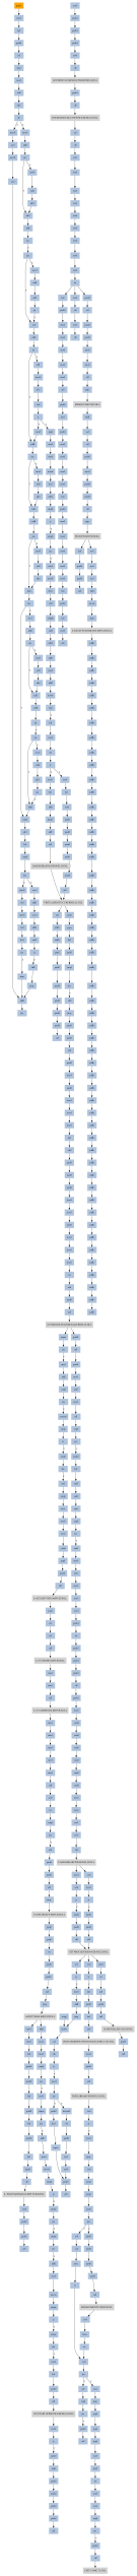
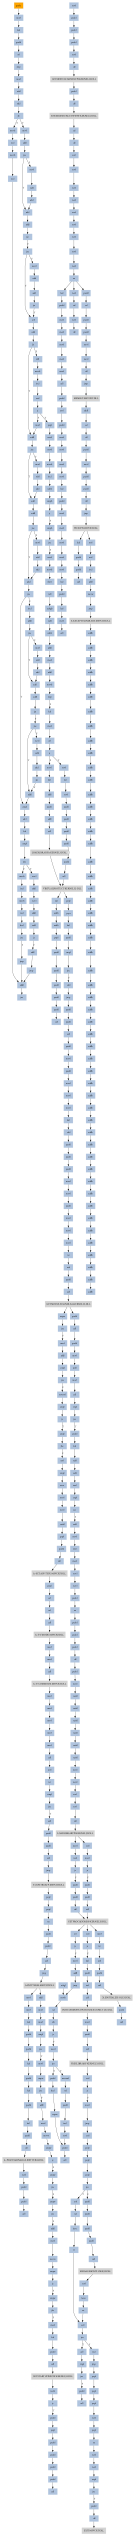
  strict digraph {
    fontname="EB Garamond"
    node [color=lightsteelblue fillcolor=lightsteelblue fontname="EB Garamond" shape=rectangle style=filled]
    edge [color="#000000" fontname="EB Garamond"]
    n1 [color=lightgrey fillcolor=orange label=pusha]
    n2 [label=movl]
    n3 [label=leal]
    n4 [label=pushl]
    n5 [label=orl]
    n6 [label=jmp]
    n7 [label=movl]
    n8 [label=subl]
    n9 [label=adcl]
    n10 [label=jb]
    n11 [label=movb]
    n12 [label=movl]
    n13 [label=incl]
    n14 [label=addl]
    n15 [label=movb]
    n16 [label=jne]
    n17 [label=incl]
    n18 [label=addl]
    n19 [label=jne]
    n20 [label=adcl]
    n21 [label=movl]
    n22 [label=addl]
    n23 [label=subl]
    n24 [label=jae]
    n25 [label=adcl]
    n26 [label=jne]
    n27 [label=xorl]
    n28 [label=movl]
    n29 [label=subl]
    n30 [label=subl]
    n31 [label=jb]
    n32 [label=adcl]
    n33 [label=addl]
    n34 [label=shll]
    n35 [label=jne]
    n36 [label=movb]
    n37 [label=adcl]
    n38 [label=movl]
    n39 [label=incl]
    n40 [label=addl]
    n41 [label=subl]
    n42 [label=jne]
    n43 [label=adcl]
    n44 [label=adcl]
    n45 [label=movl]
    n46 [label=jne]
    n47 [label=subl]
    n48 [label=cmpl]
    n49 [label=incl]
    n50 [label=adcl]
    n51 [label=adcl]
    n52 [label=addl]
    n53 [label=leal]
    n54 [label=jne]
    n55 [label=cmpl]
    n56 [label=jbe]
    n57 [label=movb]
    n58 [label=movl]
    n59 [label=incl]
    n60 [label=addl]
    n61 [label=movb]
    n62 [label=movl]
    n63 [label=incl]
    n64 [label=decl]
    n65 [label=jne]
    n66 [label=jmp]
    n67 [label=xorl]
    n68 [label=je]
    n69 [label=movl]
    n70 [label=popl]
    n71 [label=movl]
    n72 [label=movl]
    n73 [label=addl]
    n74 [label=subl]
    n75 [label=ja]
    n76 [label=addl]
    n77 [label=jmp]
    n78 [label=adcl]
    n79 [label=movl]
    n80 [label=addl]
    n81 [label=subl]
    n82 [label=jae]
    n83 [label=adcl]
    n84 [label=jne]
    n85 [label=addl]
    n86 [label=movl]
    n87 [label=subl]
    n88 [label=adcl]
    n89 [label=jae]
    n90 [label=jae]
    n91 [label=movb]
    n92 [label=incl]
    n93 [label=subb]
    n94 [label=cmpb]
    n95 [label=ja]
    n96 [label=cmpb]
    n97 [label=jne]
    n98 [label=movl]
    n99 [label=movb]
    n100 [label=shrw]
    n101 [label=roll]
    n102 [label=xchgb]
    n103 [label=subl]
    n104 [label=subb]
    n105 [label=addl]
    n106 [label=movl]
    n107 [label=addl]
    n108 [label=movb]
    n109 [label=loop]
    n110 [label=leal]
    n111 [label=movl]
    n112 [label=orl]
    n113 [label=je]
    n114 [label=movl]
    n115 [label=movl]
    n116 [label=leal]
    n117 [label=leal]
    n118 [label=addl]
    n119 [label=movl]
    n120 [label=pushl]
    n121 [label=addl]
    n122 [label=call]
    n123 [color=lightgrey fillcolor=lightgrey label="LOADLIBRARYA-KERNEL32-DLL"]
    n124 [color=lightgrey fillcolor=lightgrey label="VIRTUALPROTECT-KERNEL32-DLL"]
    n125 [label=xchgl]
    n126 [label=movb]
    n127 [label=incl]
    n128 [label=orb]
    n129 [label=je]
    n130 [label=movl]
    n131 [label=jns]
    n132 [label=pushl]
    n133 [label=movzwl]
    n134 [label=decl]
    n135 [label=incl]
    n136 [label=repnz]
    n137 [label=pushl]
    n138 [label=pushl]
    n139 [label=call]
    n140 [color=lightgrey fillcolor=lightgrey label="GETPROCADDRESS-KERNEL32-DLL"]
    n141 [label=orl]
    n142 [label=testl]
    n143 [label=movl]
    n144 [label=je]
    n145 [label=je]
    n146 [label=ret]
    n147 [label=movl]
    n148 [label=leal]
    n149 [label=xorl]
    n150 [label=addl]
    n151 [label=jmp]
    n152 [label=incl]
    n153 [label=movl]
    n154 [label=pushl]
    n155 [label=pushl]
    n156 [label=pushl]
    n157 [label=pushl]
    n158 [label=pushl]
    n159 [label=call]
    n160 [label=leal]
    n161 [label=popl]
    n162 [label=andb]
    n163 [label=popa]
    n164 [label=andb]
    n165 [label=leal]
    n166 [label=popl]
    n167 [label=pushl]
    n168 [label=pushl]
    n169 [label=pushl]
    n170 [label=pushl]
    n171 [label=pushl]
    n172 [label=call]
    n173 [label=pushl]
    n174 [label=cmpl]
    n175 [label=jne]
    n176 [label=subl]
    n177 [label=jmp]
    n178 [label=pushl]
    n179 [label=pushl]
    n180 [label=call]
    n181 [label=pushl]
    n182 [label=movl]
    n183 [label=pushl]
    n184 [label=movl]
    n185 [label=movl]
    n186 [label=movl]
    n187 [label=leal]
    n188 [label=subl]
    n189 [label=pushl]
    n190 [label=pushl]
    n191 [label=pushl]
    n192 [label=movl]
    n193 [label=movl]
    n194 [label=pushl]
    n195 [label=movl]
    n196 [label=movl]
    n197 [label=movl]
    n198 [label=ret]
    n199 [label=xorl]
    n200 [label=pushl]
    n201 [label=call]
    n202 [color=lightgrey fillcolor=lightgrey label="GETMODULEHANDLEA-KERNEL32-DLL"]
    n203 [label=cmpw]
    n204 [label=pushl]
    n205 [label=jne]
    n206 [label=call]
    n207 [label=movl]
    n208 [label=pushl]
    n209 [label=addl]
    n210 [label=cmpl]
    n211 [label=jne]
    n212 [label=movzwl]
    n213 [label=cmpl]
    n214 [label=je]
    n215 [label=cmpl]
    n216 [label=jbe]
    n217 [label=xorl]
    n218 [label=cmpl]
    n219 [label=setne]
    n220 [label=movl]
    n221 [label=movl]
    n222 [label=pushl]
    n223 [label=popl]
    n224 [label=pushl]
    n225 [label=call]
    n226 [color=lightgrey fillcolor=lightgrey label="A--SET-APP-TYPE-MSVCRT-DLL"]
    n227 [label=popl]
    n228 [label=orl]
    n229 [label=orl]
    n230 [label=call]
    n231 [color=lightgrey fillcolor=lightgrey label="A--P--FMODE-MSVCRT-DLL"]
    n232 [label=movl]
    n233 [label=movl]
    n234 [label=call]
    n235 [color=lightgrey fillcolor=lightgrey label="A--P--COMMODE-MSVCRT-DLL"]
    n236 [label=movl]
    n237 [label=movl]
    n238 [label=movl]
    n239 [label=movl]
    n240 [label=movl]
    n241 [label=call]
    n242 [label=xorl]
    n243 [label=ret]
    n244 [label=cmpl]
    n245 [label=jne]
    n246 [label=call]
    n247 [label=pushl]
    n248 [label=pushl]
    n249 [label=call]
    n250 [label=jmp]
    n251 [color=lightgrey fillcolor=lightgrey label="A-CONTROLFP-MSVCRT-DLL"]
    n252 [label=popl]
    n253 [label=popl]
    n254 [label=ret]
    n255 [label=pushl]
    n256 [label=pushl]
    n257 [label=call]
    n258 [label=jmp]
    n259 [color=lightgrey fillcolor=lightgrey label="A-INITTERM-MSVCRT-DLL"]
    n260 [label=movl]
    n261 [label=addl]
    n262 [label=movl]
    n263 [label=movl]
    n264 [label=leal]
    n265 [label=movl]
    n266 [label=pushl]
    n267 [label=pushl]
    n268 [label=leal]
    n269 [label=pushl]
    n270 [label=leal]
    n271 [label=pushl]
    n272 [label=leal]
    n273 [label=pushl]
    n274 [label=call]
    n275 [color=lightgrey fillcolor=lightgrey label="A--WGETMAINARGS-INITTERM-DLL"]
    n276 [label=movl]
    n277 [label=pushl]
    n278 [label=pushl]
    n279 [label=call]
    n280 [label=cmpl]
    n281 [label=jne]
    n282 [label=movl]
    n283 [label=cmpw]
    n284 [label=jne]
    n285 [label=addl]
    n286 [label=movl]
    n287 [label=movw]
    n288 [label=cmpw]
    n289 [label=je]
    n290 [label=cmpw]
    n291 [label=jne]
    n292 [label=cmpw]
    n293 [label=jne]
    n294 [label=addl]
    n295 [label=movl]
    n296 [label=movw]
    n297 [label=cmpw]
    n298 [label=je]
    n299 [label=cmpw]
    n300 [label=jbe]
    n301 [label=movl]
    n302 [label=leal]
    n303 [label=pushl]
    n304 [label=call]
    n305 [color=lightgrey fillcolor=lightgrey label="GETSTARTUPINFOW-KERNEL32-DLL"]
    n306 [label=testb]
    n307 [label=je]
    n308 [label=pushl]
    n309 [label=popl]
    n310 [label=pushl]
    n311 [label=pushl]
    n312 [label=pushl]
    n313 [label=pushl]
    n314 [label=call]
    n315 [label=movl]
    n316 [label=andl]
    n317 [label=movl]
    n318 [label=call]
    n319 [label=cmpl]
    n320 [label=jae]
    n321 [label=pushl]
    n322 [label=leal]
    n323 [label=subl]
    n324 [label=subl]
    n325 [label=testl]
    n326 [label=cmpl]
    n327 [label=jae]
    n328 [label=subl]
    n329 [label=movl]
    n330 [label=testl]
    n331 [label=movl]
    n332 [label=movl]
    n333 [label=movl]
    n334 [label=pushl]
    n335 [label=ret]
    n336 [label=pushl]
    n337 [label=pushl]
    n338 [label=pushl]
    n339 [label=call]
    n340 [label=pushl]
    n341 [label=movl]
    n342 [label=pushl]
    n343 [label=pushl]
    n344 [label=pushl]
    n345 [label=pushl]
    n346 [label=pushl]
    n347 [label=pushl]
    n348 [label=movl]
    n349 [label=movl]
    n350 [label=xorl]
    n351 [label=xorl]
    n352 [label=call]
    n353 [color=lightgrey fillcolor=lightgrey label="LOADLIBRARYW-KERNEL32-DLL"]
    n354 [label=movl]
    n355 [label=testl]
    n356 [label=testl]
    n357 [label=movl]
    n358 [label=je]
    n359 [label=je]
    n360 [label=pushl]
    n361 [label=pushl]
    n362 [label=call]
    n363 [label=pushl]
    n364 [label=incl]
    n365 [label=call]
    n366 [color=lightgrey fillcolor=lightgrey label="INITCOMMONCONTROLSEX-COMCTL32-DLL"]
    n367 [label=movl]
    n368 [label=pushl]
    n369 [label=call]
    n370 [color=lightgrey fillcolor=lightgrey label="FREELIBRARY-KERNEL32-DLL"]
    n371 [label=testl]
    n372 [label=je]
    n373 [label=movl]
    n374 [label=jmp]
    n375 [label=testl]
    n376 [label=popl]
    n377 [label=popl]
    n378 [label=popl]
    n379 [label=jne]
    n380 [label=pushl]
    n381 [label=xorl]
    n382 [label=pushl]
    n383 [label=incl]
    n384 [label=pushl]
    n385 [label=leave]
    n386 [label=pushl]
    n387 [label=ret]
    n388 [label=testl]
    n389 [label=jne]
    n390 [label=call]
    n391 [label=incl]
    n392 [label=cmpl]
    n393 [label=jmp]
    n394 [label=jne]
    n395 [label=popl]
    n396 [label=pushl]
    n397 [label=call]
    n398 [label=pushl]
    n399 [label=pushl]
    n400 [label=call]
    n401 [label=pushl]
    n402 [label=call]
    n403 [color=lightgrey fillcolor=lightgrey label="OLEINITIALIZE-OLE32-DLL"]
    n404 [label=pushl]
    n405 [label=call]
    n406 [label=movl]
    n407 [label=pushl]
    n408 [label=pushl]
    n409 [label=pushl]
    n410 [label=movl]
    n411 [label=call]
    n412 [color=lightgrey fillcolor=lightgrey label="GETMODULEHANDLEW-KERNEL32-DLL"]
    n413 [label=pushl]
    n414 [label=call]
    n415 [color=lightgrey fillcolor=lightgrey label="ENUMRESOURCETYPESW-KERNEL32-DLL"]
    n416 [label=leal]
    n417 [label=call]
    n418 [label=xorl]
    n419 [label=movl]
    n420 [label=movl]
    n421 [label=movl]
    n422 [label=movl]
    n423 [label=movl]
    n424 [label=movl]
    n425 [label=movl]
    n426 [label=movl]
    n427 [label=ret]
    n428 [label=leal]
    n429 [label=movl]
    n430 [label=pushl]
    n431 [label=pushl]
    n432 [label=leal]
    n433 [label=leal]
    n434 [label=movl]
    n435 [label=movl]
    n436 [label=pushl]
    n437 [label=movl]
    n438 [label=movl]
    n439 [label=movl]
    n440 [label=movl]
    n441 [label=call]
    n442 [label=pushl]
    n443 [label=xorl]
    n444 [label=pushl]
    n445 [label=movl]
    n446 [label=movl]
    n447 [label=movl]
    n448 [label=movl]
    n449 [label=leal]
    n450 [label=pushl]
    n451 [label=movl]
    n452 [label=movl]
    n453 [label=movl]
    n454 [label=movl]
    n455 [label=movl]
    n456 [label=leal]
    n457 [label=pushl]
    n458 [label=leal]
    n459 [label=movl]
    n460 [label=call]
    n461 [label=call]
    n462 [label=pushl]
    n463 [label=movl]
    n464 [label=movl]
    n465 [label=call]
    n466 [label=jmp]
    n467 [fillcolor=lightgrey label="MEMSET-MSVCRT-DLL"]
    n468 [label=addl]
    n469 [label=leal]
    n470 [label=call]
    n471 [label=pushl]
    n472 [label=movl]
    n473 [label=pushl]
    n474 [label=pushl]
    n475 [label=call]
    n476 [label=jmp]
    n477 [color=lightgrey fillcolor=lightgrey label="WCSCPY-MSVCRT-DLL"]
    n478 [label=leal]
    n479 [label=xorl]
    n480 [label=pushl]
    n481 [label=xorl]
    n482 [label=pushl]
    n483 [label=incl]
    n484 [label=call]
    n485 [label=addl]
    n486 [label=movw]
    n487 [label=jmp]
    n488 [color=lightgrey fillcolor=lightgrey label="A-EXCEPT-HANDLER3-MSVCRT-DLL"]
    n489 [label=addb]
    n490 [label=addb]
    n491 [label=addb]
    n492 [label=addb]
    n493 [label=addb]
    n494 [label=addb]
    n495 [label=addb]
    n496 [label=addb]
    n497 [label=addb]
    n498 [label=addb]
    n499 [label=addb]
    n500 [label=addb]
    n501 [label=addb]
    n502 [label=addb]
    n503 [label=addb]
    n504 [label=addb]
    n505 [label=addb]
    n506 [label=addb]
    n507 [label=addb]
    n508 [label=addb]
    n509 [label=addb]
    n510 [label=addb]
    n511 [label=addb]
    n512 [label=addb]
    n513 [label=addb]
    n514 [label=addb]
    n515 [label=addb]
    n516 [label=addb]
    n517 [label=addb]
    n518 [label=addb]
    n519 [label=addb]
    n520 [label=addb]
    n521 [label=addb]
    n522 [label=addb]
    n523 [label=addb]
    n524 [label=addb]
    n525 [label=addb]
    n526 [label=addb]
    n527 [label=addb]
    n528 [label=addb]
    n529 [label=addb]
    n530 [label=addb]
    n531 [label=addb]
    n532 [label=addb]
    n533 [label=addb]
    n534 [label=addb]
    n535 [label=addb]
    n536 [label=addb]
    n537 [label=addb]
    n538 [label=addb]
    n539 [label=addb]
    n540 [label=addb]
    n541 [label=call]
    n542 [color=lightgrey fillcolor=lightgrey label="MESSAGEBOXW-USER32-DLL"]
    n543 [label=xorl]
    n544 [label=leave]
    n545 [label=ret]
    n546 [label=popl]
    n547 [label=popl]
    n548 [label=movl]
    n549 [label=popl]
    n550 [label=ret]
    n551 [label=movl]
    n552 [label=movl]
    n553 [label=cmpl]
    n554 [label=jne]
    n555 [label=pushl]
    n556 [label=call]
-   n557 [color=lightgrey fillcolor=lightgrey label="EXIT-COMCTL-DLL"]
+   n557 [color=lightgrey fillcolor=lightgrey label="EXIT-MSVCRT-DLL"]
    n1 -> n2
    n2 -> n3
    n3 -> n4
    n4 -> n5
    n5 -> n6
    n6 -> n7
    n7 -> n8
    n8 -> n9
    n9 -> n10
    n10 -> n11 [label=T]
    n10 -> n12 [label=F]
    n11 -> n13
    n12 -> n14
    n13 -> n15
    n14 -> n16
    n15 -> n17
    n16 -> n20 [label=T]
    n16 -> n21 [label=F]
    n17 -> n18
    n18 -> n19
    n20 -> n22
    n21 -> n23
    n22 -> n24
    n23 -> n25
    n24 -> n26 [label=F]
    n25 -> n20
    n26 -> n27 [label=T]
    n26 -> n28 [label=F]
    n27 -> n29
    n28 -> n30
    n29 -> n31
    n30 -> n32
    n31 -> n33 [label=T]
    n31 -> n34 [label=F]
    n32 -> n89
    n33 -> n35
    n34 -> n36
    n35 -> n37 [label=T]
    n35 -> n38 [label=F]
    n36 -> n39
    n37 -> n40
    n38 -> n41
    n39 -> n67
    n40 -> n42
    n41 -> n43
    n42 -> n44 [label=T]
    n42 -> n45 [label=F]
    n43 -> n37
    n44 -> n46
    n45 -> n47
    n46 -> n48 [label=T]
    n46 -> n49 [label=F]
    n47 -> n50
    n48 -> n51
    n49 -> n52
    n50 -> n44
    n51 -> n53
    n52 -> n54
    n53 -> n55
    n54 -> n78 [label=T]
    n54 -> n79 [label=F]
    n55 -> n56
    n56 -> n57 [label=F]
    n56 -> n58 [label=T]
    n57 -> n59
    n58 -> n60
    n59 -> n61
    n60 -> n62
    n61 -> n63
    n62 -> n73
    n63 -> n64
    n64 -> n65
    n65 -> n66 [label=F]
    n66 -> n18
    n67 -> n68
    n68 -> n69 [label=F]
    n68 -> n70 [label=T]
    n69 -> n33
    n70 -> n71
    n71 -> n72
    n72 -> n91
    n73 -> n74
    n74 -> n75
    n75 -> n76 [label=F]
    n76 -> n77
    n77 -> n18
    n78 -> n80
    n79 -> n81
    n80 -> n82
    n81 -> n83
    n82 -> n84 [label=F]
    n83 -> n78
    n84 -> n85 [label=T]
    n84 -> n86 [label=F]
    n85 -> n48
    n86 -> n87
    n87 -> n88
    n88 -> n90
    n89 -> n27 [label=F]
    n90 -> n85 [label=F]
    n91 -> n92
    n92 -> n93
    n93 -> n94
    n94 -> n95
    n95 -> n96 [label=F]
    n96 -> n97
    n97 -> n98 [label=F]
    n98 -> n99
    n99 -> n100
-   n100 -> n101
    n101 -> n102
    n102 -> n103
    n103 -> n104
    n104 -> n105
    n105 -> n106
    n106 -> n107
    n107 -> n108
    n108 -> n109
    n109 -> n110 [label=F]
    n110 -> n111
    n111 -> n112
    n112 -> n113
    n113 -> n114 [label=F]
    n113 -> n115 [label=T]
    n114 -> n116
    n115 -> n117
    n116 -> n118
    n117 -> n119
    n118 -> n120
    n119 -> n154
    n120 -> n121
    n121 -> n122
    n122 -> n123
    n123 -> n124
    n124 -> n160
    n124 -> n161
    n125 -> n126
    n126 -> n127
    n127 -> n128
    n128 -> n129
    n129 -> n130 [label=F]
    n130 -> n131
    n131 -> n132 [label=T]
    n131 -> n133 [label=F]
    n132 -> n134
    n133 -> n135
    n134 -> n136
    n135 -> n137
    n136 -> n138
    n137 -> n152
    n138 -> n139
    n140 -> n141
    n140 -> n142
    n140 -> n143
    n141 -> n144
    n142 -> n145
    n143 -> n146
    n144 -> n147 [label=F]
    n145 -> n148 [label=F]
    n146 -> n149
    n147 -> n150
    n148 -> n363
    n149 -> n401
    n150 -> n151
    n151 -> n126
    n152 -> n153
    n153 -> n138
    n154 -> n155
    n155 -> n156
    n156 -> n157
    n157 -> n158
    n158 -> n159
    n159 -> n124
    n160 -> n162
    n161 -> n163
    n162 -> n164
    n163 -> n165
    n164 -> n166
    n165 -> n173
    n166 -> n167
    n167 -> n168
    n168 -> n169
    n169 -> n170
    n170 -> n171
    n171 -> n172
    n173 -> n174
    n174 -> n175
    n175 -> n176 [label=F]
    n176 -> n177
    n177 -> n178
    n178 -> n179
    n179 -> n180
    n180 -> n181
    n181 -> n182
    n182 -> n183
    n183 -> n184
    n184 -> n185
    n185 -> n186
    n186 -> n187
    n187 -> n188
    n188 -> n189
    n189 -> n190
    n190 -> n191
    n191 -> n192
    n192 -> n193
    n193 -> n194
    n194 -> n195
    n195 -> n196
    n196 -> n197
    n197 -> n198
    n198 -> n199
    n199 -> n200
    n200 -> n201
    n201 -> n202
    n202 -> n203
    n202 -> n204
    n203 -> n205
    n204 -> n206
    n205 -> n207 [label=F]
    n206 -> n208
    n207 -> n209
    n208 -> n315
    n209 -> n210
    n210 -> n211
    n211 -> n212 [label=F]
    n212 -> n213
    n213 -> n214
    n214 -> n215 [label=T]
    n215 -> n216
    n216 -> n217 [label=F]
    n217 -> n218
    n218 -> n219
    n219 -> n220
    n220 -> n221
    n221 -> n222
    n222 -> n223
    n223 -> n224
    n224 -> n225
    n225 -> n226
    n226 -> n227
    n227 -> n228
    n228 -> n229
    n229 -> n230
    n230 -> n231
    n231 -> n232
    n232 -> n233
    n233 -> n234
    n234 -> n235
    n235 -> n236
    n236 -> n237
    n237 -> n238
    n238 -> n239
    n239 -> n240
    n240 -> n241
    n241 -> n242
    n242 -> n243
    n243 -> n244
    n244 -> n245
    n245 -> n246 [label=T]
    n246 -> n247
    n247 -> n248
    n248 -> n249
    n249 -> n250
    n250 -> n251
    n251 -> n252
    n252 -> n253
    n253 -> n254
    n254 -> n255
    n255 -> n256
    n256 -> n257
    n257 -> n258
    n258 -> n259
    n259 -> n260
    n259 -> n261
    n260 -> n262
    n261 -> n263
    n262 -> n264
    n263 -> n265
    n264 -> n266
    n265 -> n280
    n266 -> n267
    n267 -> n268
    n268 -> n269
    n269 -> n270
    n270 -> n271
    n271 -> n272
    n272 -> n273
    n273 -> n274
    n274 -> n275
    n275 -> n276
    n276 -> n277
    n277 -> n278
    n278 -> n279
    n280 -> n281
    n281 -> n282 [label=T]
    n282 -> n283
    n283 -> n284
    n284 -> n285 [label=F]
    n285 -> n286
    n286 -> n287
    n287 -> n288
    n288 -> n289
    n289 -> n290 [label=F]
    n290 -> n291
    n291 -> n292 [label=F]
    n292 -> n293
    n293 -> n294 [label=F]
    n294 -> n295
    n295 -> n296
    n296 -> n297
    n297 -> n298
    n298 -> n299 [label=F]
    n299 -> n300
    n300 -> n301 [label=F]
    n301 -> n302
    n302 -> n303
    n303 -> n304
    n304 -> n305
    n305 -> n306
    n306 -> n307
    n307 -> n308 [label=T]
    n308 -> n309
    n309 -> n310
    n310 -> n311
    n311 -> n312
    n312 -> n313
    n313 -> n314
    n315 -> n316
    n316 -> n317
    n317 -> n318
    n318 -> n319
    n319 -> n320
    n320 -> n321 [label=T]
    n321 -> n322
    n322 -> n323
    n323 -> n324
    n324 -> n325
    n325 -> n326
    n326 -> n327
    n327 -> n328 [label=F]
    n328 -> n329
    n329 -> n330
    n330 -> n331
    n331 -> n332
    n332 -> n333
    n333 -> n334
    n334 -> n335
    n335 -> n336
    n336 -> n337
    n337 -> n338
    n338 -> n339
    n339 -> n340
    n340 -> n341
    n341 -> n342
    n342 -> n343
    n343 -> n344
    n344 -> n345
    n345 -> n346
    n346 -> n347
    n347 -> n348
    n348 -> n349
    n349 -> n350
    n350 -> n351
    n351 -> n352
    n352 -> n353
    n353 -> n354
    n353 -> n355
    n354 -> n356
    n355 -> n357
    n356 -> n358
    n357 -> n359
    n358 -> n360 [label=F]
    n359 -> n398 [label=F]
    n360 -> n361
    n361 -> n362
    n362 -> n140
    n363 -> n364
    n364 -> n365
    n365 -> n366
    n366 -> n367
    n367 -> n368
    n368 -> n369
    n369 -> n370
    n370 -> n371
    n371 -> n372
    n372 -> n373 [label=F]
    n373 -> n374
    n374 -> n375
    n375 -> n376
    n376 -> n377
    n377 -> n378
    n378 -> n379
    n379 -> n380 [label=F]
    n379 -> n381 [label=T]
    n380 -> n382
    n381 -> n383
    n382 -> n384
    n383 -> n385
    n384 -> n386
    n385 -> n387
    n386 -> n541
    n387 -> n388
    n388 -> n389
    n389 -> n390 [label=T]
    n389 -> n391 [label=F]
    n390 -> n392
    n391 -> n393
    n392 -> n394
    n393 -> n395
    n394 -> n396 [label=F]
    n395 -> n546
    n396 -> n397
    n398 -> n399
    n399 -> n400
    n400 -> n140
    n401 -> n402
    n402 -> n403
    n403 -> n404
    n404 -> n405
    n406 -> n407
    n407 -> n408
    n408 -> n409
    n409 -> n410
    n410 -> n411
    n411 -> n412
    n412 -> n413
    n413 -> n414
    n414 -> n415
    n415 -> n416
    n416 -> n417
    n417 -> n418
    n418 -> n419
    n419 -> n420
    n420 -> n421
    n421 -> n422
    n422 -> n423
    n423 -> n424
    n424 -> n425
    n425 -> n426
    n426 -> n427
    n427 -> n428
    n427 -> n429
    n427 -> n430
    n428 -> n431
    n429 -> n432
    n430 -> n433
    n431 -> n434
    n432 -> n435
    n433 -> n436
    n434 -> n437
    n435 -> n461
    n436 -> n462
    n437 -> n438
    n438 -> n439
    n439 -> n440
    n440 -> n441
    n441 -> n442
    n442 -> n443
    n443 -> n444
    n444 -> n445
    n445 -> n446
    n446 -> n447
    n447 -> n448
    n448 -> n449
    n449 -> n450
    n450 -> n451
    n451 -> n452
    n452 -> n453
    n453 -> n454
    n454 -> n455
    n455 -> n456
    n456 -> n457
    n457 -> n458
    n458 -> n459
    n459 -> n460
    n462 -> n463
    n463 -> n464
    n464 -> n465
    n465 -> n466
    n466 -> n467
    n467 -> n468
    n468 -> n469
    n469 -> n470
    n470 -> n471
    n471 -> n472
    n472 -> n473
    n473 -> n474
    n474 -> n475
    n475 -> n476
    n476 -> n477
    n477 -> n478
    n477 -> n479
    n478 -> n480
    n479 -> n481
    n480 -> n482
    n481 -> n483
    n482 -> n484
    n483 -> n485
    n485 -> n486
    n486 -> n487
    n487 -> n488
    n488 -> n489
    n489 -> n490
    n490 -> n491
    n491 -> n492
    n492 -> n493
    n493 -> n494
    n494 -> n495
    n495 -> n496
    n496 -> n497
    n497 -> n498
    n498 -> n499
    n499 -> n500
    n500 -> n501
    n501 -> n502
    n502 -> n503
    n503 -> n504
    n504 -> n505
    n505 -> n506
    n506 -> n507
    n507 -> n508
    n508 -> n509
    n509 -> n510
    n510 -> n511
    n511 -> n512
    n512 -> n513
    n513 -> n514
    n514 -> n515
    n515 -> n516
    n516 -> n517
    n517 -> n518
    n518 -> n519
    n519 -> n520
    n520 -> n521
    n521 -> n522
    n522 -> n523
    n523 -> n524
    n524 -> n525
    n525 -> n526
    n526 -> n527
    n527 -> n528
    n528 -> n529
    n529 -> n530
    n530 -> n531
    n531 -> n532
    n532 -> n533
    n533 -> n534
    n534 -> n535
    n535 -> n536
    n536 -> n537
    n537 -> n538
    n538 -> n539
    n539 -> n540
    n541 -> n542
    n542 -> n543
    n543 -> n544
    n544 -> n545
    n545 -> n388
    n546 -> n547
    n547 -> n548
    n548 -> n549
    n549 -> n550
    n550 -> n551
    n551 -> n552
    n552 -> n553
    n553 -> n554
    n554 -> n555 [label=F]
    n555 -> n556
    n556 -> n557
  }
